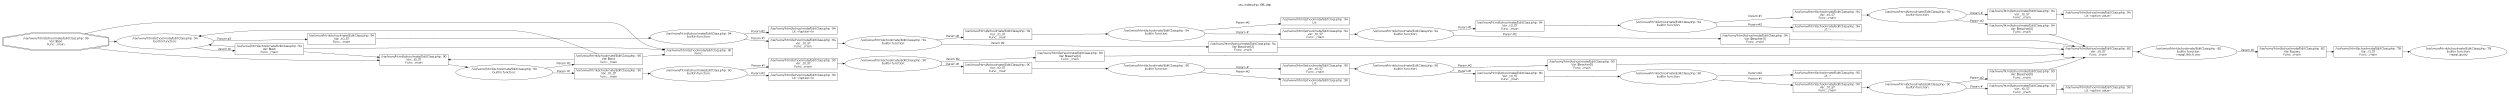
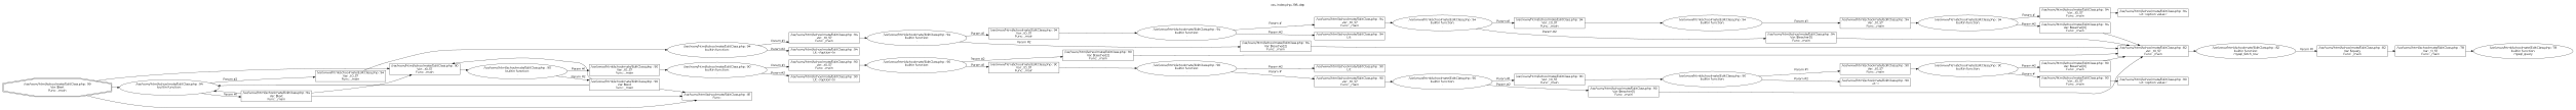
  digraph {
    fontname=Montserrat
    label="xss_index.php_198_dep"
    labelloc=t
    rankdir=LR
    node [fontname=Montserrat shape=box]
    edge [fontname=Montserrat]
    n1 [label="/var/www/html/schoolmate/EditClass.php : 99\nVar: $text\nFunc: _main\n" shape=doubleoctagon]
    n2 [label="/var/www/html/schoolmate/EditClass.php : 94\nbuiltin function:\n.\n" shape=ellipse]
    n3 [label="/var/www/html/schoolmate/EditClass.php : 81\nFunc: \n"]
    n4 [label="/var/www/html/schoolmate/EditClass.php : 90\nVar: _t0_57\nFunc: _main\n"]
    n5 [label="/var/www/html/schoolmate/EditClass.php : 94\nVar: $text\nFunc: _main\n"]
    n6 [label="/var/www/html/schoolmate/EditClass.php : 94\nVar: _t0_57\nFunc: _main\n"]
    n7 [label="/var/www/html/schoolmate/EditClass.php : 90\nbuiltin function:\n.\n" shape=ellipse]
    n8 [label="/var/www/html/schoolmate/EditClass.php : 94\nbuiltin function:\n.\n" shape=ellipse]
    n9 [label="/var/www/html/schoolmate/EditClass.php : 90\nVar: _t0_57\nFunc: _main\n"]
    n10 [label="/var/www/html/schoolmate/EditClass.php : 90\nVar: $text\nFunc: _main\n"]
    n11 [label="/var/www/html/schoolmate/EditClass.php : 90\nbuiltin function:\n.\n" shape=ellipse]
    n12 [label="/var/www/html/schoolmate/EditClass.php : 90\nVar: _t0_57\nFunc: _main\n"]
    n13 [label="/var/www/html/schoolmate/EditClass.php : 90\nLit: </option>\\n\n"]
    n14 [label="/var/www/html/schoolmate/EditClass.php : 90\nbuiltin function:\n.\n" shape=ellipse]
    n15 [label="/var/www/html/schoolmate/EditClass.php : 90\nVar: _t0_57\nFunc: _main\n"]
    n16 [label="/var/www/html/schoolmate/EditClass.php : 90\nVar: $teacher[2]\nFunc: _main\n"]
    n17 [label="/var/www/html/schoolmate/EditClass.php : 90\nbuiltin function:\n.\n" shape=ellipse]
    n18 [label="/var/www/html/schoolmate/EditClass.php : 82\nVar: _t0_57\nFunc: _main\n"]
    n19 [label="/var/www/html/schoolmate/EditClass.php : 90\nVar: _t0_57\nFunc: _main\n"]
    n20 [label="/var/www/html/schoolmate/EditClass.php : 90\nLit:  \n"]
    n21 [label="/var/www/html/schoolmate/EditClass.php : 90\nbuiltin function:\n.\n" shape=ellipse]
    n22 [label="/var/www/html/schoolmate/EditClass.php : 90\nVar: _t0_57\nFunc: _main\n"]
    n23 [label="/var/www/html/schoolmate/EditClass.php : 90\nVar: $teacher[1]\nFunc: _main\n"]
    n24 [label="/var/www/html/schoolmate/EditClass.php : 90\nbuiltin function:\n.\n" shape=ellipse]
    n25 [label="/var/www/html/schoolmate/EditClass.php : 90\nVar: _t0_57\nFunc: _main\n"]
    n26 [label="/var/www/html/schoolmate/EditClass.php : 90\nLit: '>\n"]
    n27 [label="/var/www/html/schoolmate/EditClass.php : 90\nbuiltin function:\n.\n" shape=ellipse]
    n28 [label="/var/www/html/schoolmate/EditClass.php : 90\nVar: _t0_57\nFunc: _main\n"]
    n29 [label="/var/www/html/schoolmate/EditClass.php : 90\nVar: $teacher[0]\nFunc: _main\n"]
    n30 [label="/var/www/html/schoolmate/EditClass.php : 90\nLit: <option value='\n"]
    n31 [label="/var/www/html/schoolmate/EditClass.php : 82\nbuiltin function:\nmysql_fetch_row\n" shape=ellipse]
    n32 [label="/var/www/html/schoolmate/EditClass.php : 82\nVar: $query\nFunc: _main\n"]
    n33 [label="/var/www/html/schoolmate/EditClass.php : 78\nVar: _t1_57\nFunc: _main\n"]
    n34 [label="/var/www/html/schoolmate/EditClass.php : 78\nbuiltin function:\nmysql_query\n" shape=ellipse]
    n35 [label="/var/www/html/schoolmate/EditClass.php : 94\nVar: _t0_57\nFunc: _main\n"]
    n36 [label="/var/www/html/schoolmate/EditClass.php : 94\nLit: </option>\\n\n"]
    n37 [label="/var/www/html/schoolmate/EditClass.php : 94\nbuiltin function:\n.\n" shape=ellipse]
    n38 [label="/var/www/html/schoolmate/EditClass.php : 94\nVar: _t0_57\nFunc: _main\n"]
    n39 [label="/var/www/html/schoolmate/EditClass.php : 94\nVar: $teacher[2]\nFunc: _main\n"]
    n40 [label="/var/www/html/schoolmate/EditClass.php : 94\nbuiltin function:\n.\n" shape=ellipse]
    n41 [label="/var/www/html/schoolmate/EditClass.php : 94\nVar: _t0_57\nFunc: _main\n"]
    n42 [label="/var/www/html/schoolmate/EditClass.php : 94\nLit:  \n"]
    n43 [label="/var/www/html/schoolmate/EditClass.php : 94\nbuiltin function:\n.\n" shape=ellipse]
    n44 [label="/var/www/html/schoolmate/EditClass.php : 94\nVar: _t0_57\nFunc: _main\n"]
    n45 [label="/var/www/html/schoolmate/EditClass.php : 94\nVar: $teacher[1]\nFunc: _main\n"]
    n46 [label="/var/www/html/schoolmate/EditClass.php : 94\nbuiltin function:\n.\n" shape=ellipse]
    n47 [label="/var/www/html/schoolmate/EditClass.php : 94\nVar: _t0_57\nFunc: _main\n"]
-   n48 [label="/var/www/html/schoolmate/EditClass.php : 94\nLit: '>\n"]
    n49 [label="/var/www/html/schoolmate/EditClass.php : 94\nbuiltin function:\n.\n" shape=ellipse]
    n50 [label="/var/www/html/schoolmate/EditClass.php : 94\nVar: _t0_57\nFunc: _main\n"]
    n51 [label="/var/www/html/schoolmate/EditClass.php : 94\nVar: $teacher[0]\nFunc: _main\n"]
    n52 [label="/var/www/html/schoolmate/EditClass.php : 94\nLit: <option value='\n"]
    n1 -> n2
    n1 -> n3
    n1 -> n4
    n2 -> n5 [label="Param #1"]
    n2 -> n6 [label="Param #2"]
    n4 -> n7
    n5 -> n2
    n5 -> n3
    n5 -> n4
    n6 -> n8
    n7 -> n9 [label="Param #1"]
    n7 -> n10 [label="Param #2"]
    n8 -> n35 [label="Param #1"]
    n8 -> n36 [label="Param #2"]
    n9 -> n11
    n10 -> n2
    n10 -> n3
    n10 -> n4
    n11 -> n12 [label="Param #1"]
    n11 -> n13 [label="Param #2"]
    n12 -> n14
    n14 -> n15 [label="Param #1"]
    n14 -> n16 [label="Param #2"]
    n15 -> n17
    n16 -> n18
    n17 -> n19 [label="Param #1"]
    n17 -> n20 [label="Param #2"]
    n18 -> n31
    n19 -> n21
    n21 -> n22 [label="Param #1"]
    n21 -> n23 [label="Param #2"]
    n22 -> n24
    n23 -> n18
    n24 -> n25 [label="Param #1"]
    n24 -> n26 [label="Param #2"]
    n25 -> n27
    n27 -> n28 [label="Param #1"]
    n27 -> n29 [label="Param #2"]
    n28 -> n30
    n29 -> n18
    n31 -> n32 [label="Param #1"]
    n32 -> n33
    n33 -> n34
    n35 -> n37
    n37 -> n38 [label="Param #1"]
    n37 -> n39 [label="Param #2"]
    n38 -> n40
    n39 -> n18
    n40 -> n41 [label="Param #1"]
    n40 -> n42 [label="Param #2"]
    n41 -> n43
    n43 -> n44 [label="Param #1"]
    n43 -> n45 [label="Param #2"]
    n44 -> n46
    n45 -> n18
    n46 -> n47 [label="Param #1"]
-   n46 -> n48 [label="Param #2"]
    n47 -> n49
    n49 -> n50 [label="Param #1"]
    n49 -> n51 [label="Param #2"]
    n50 -> n52
    n51 -> n18
  }
